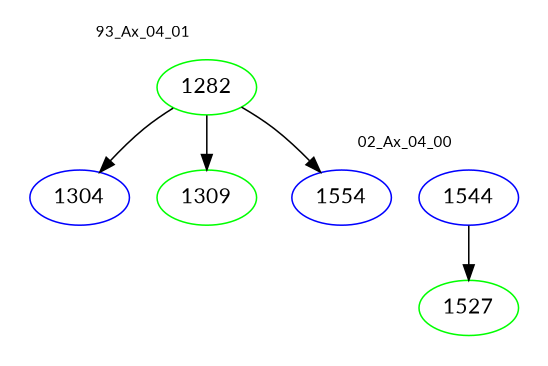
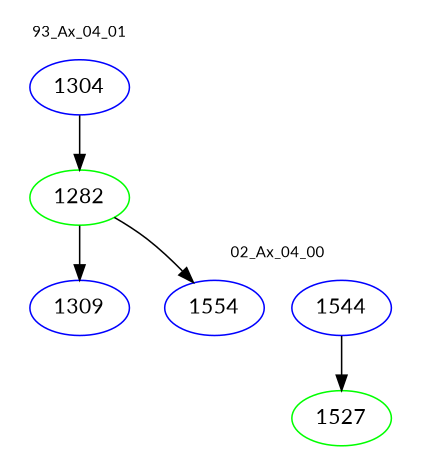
  digraph {
    fontname=Lato
    node [color=blue fontname=Lato]
    edge [color=black fontname=Lato]
    n1 [label=1304]
    n2 [color=green label=1282]
-   n3 [color=green label=1309]
+   n3 [label=1309]
    n4 [label=1544]
    n5 [color=green label=1527]
    n6 [label=1554]
    subgraph cluster_1 {
      color=white
      fontsize=10
      label="93_Ax_04_01"
      n1
      n2
      n3
    }
    subgraph cluster_2 {
      color=white
      fontsize=10
      label="02_Ax_04_00"
      n4
      n5
      n6
    }
-   n2 -> n1
+   n1 -> n2
    n2 -> n3
    n2 -> n6
    n4 -> n5
  }
